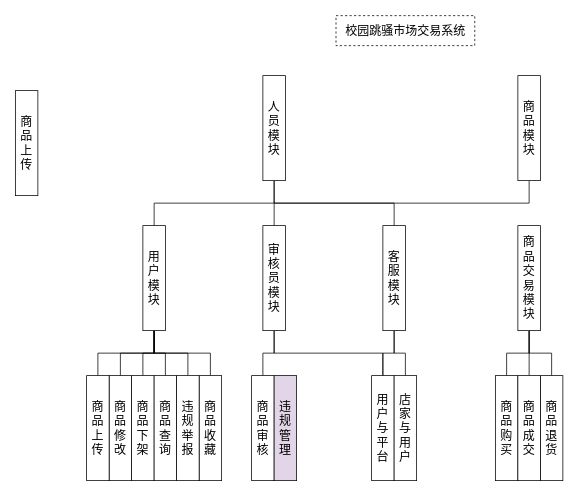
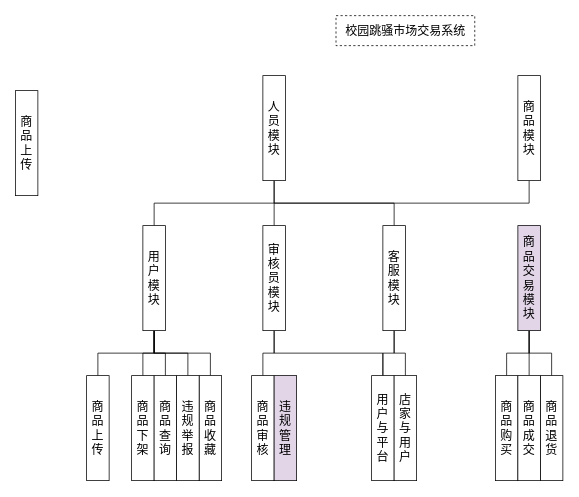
  <mxCell id="0" />
  <mxCell id="1" parent="0" />
  <mxCell id="2" value="&lt;font style=&quot;font-size: 16px&quot;&gt;校园跳骚市场交易系统&lt;/font&gt;" style="rounded=0;whiteSpace=wrap;html=1;dashed=1;" vertex="1" parent="1"><mxGeometry x="447.5" y="20" width="185" height="40" as="geometry" /></mxCell>
  <mxCell id="3" style="edgeStyle=orthogonalEdgeStyle;rounded=0;orthogonalLoop=1;jettySize=auto;html=1;exitX=0.5;exitY=1;exitDx=0;exitDy=0;fontSize=16;endArrow=none;endFill=0;" edge="1" parent="1" source="4" target="17"><mxGeometry relative="1" as="geometry" /></mxCell>
  <mxCell id="4" value="商品模块" style="rounded=0;whiteSpace=wrap;html=1;fontSize=16;" vertex="1" parent="1"><mxGeometry x="690" y="100" width="30" height="140" as="geometry" /></mxCell>
  <mxCell id="5" style="edgeStyle=orthogonalEdgeStyle;rounded=0;orthogonalLoop=1;jettySize=auto;html=1;exitX=0.5;exitY=1;exitDx=0;exitDy=0;fontSize=16;entryX=0.5;entryY=0;entryDx=0;entryDy=0;endArrow=none;endFill=0;" edge="1" parent="1" source="7" target="14"><mxGeometry relative="1" as="geometry"><mxPoint x="365" y="260" as="targetPoint" /><Array as="points"><mxPoint x="365" y="270" /><mxPoint x="205" y="270" /></Array></mxGeometry></mxCell>
  <mxCell id="6" style="edgeStyle=orthogonalEdgeStyle;rounded=0;orthogonalLoop=1;jettySize=auto;html=1;exitX=0.5;exitY=1;exitDx=0;exitDy=0;fontSize=16;endArrow=none;endFill=0;" edge="1" parent="1" source="7" target="28"><mxGeometry relative="1" as="geometry" /></mxCell>
  <mxCell id="7" value="人员模块" style="rounded=0;whiteSpace=wrap;html=1;fontSize=16;" vertex="1" parent="1"><mxGeometry x="350" y="100" width="30" height="140" as="geometry" /></mxCell>
  <mxCell id="8" style="edgeStyle=orthogonalEdgeStyle;rounded=0;orthogonalLoop=1;jettySize=auto;html=1;exitX=0.5;exitY=1;exitDx=0;exitDy=0;fontSize=16;endArrow=none;endFill=0;" edge="1" parent="1" source="14" target="32"><mxGeometry relative="1" as="geometry" /></mxCell>
- <mxCell id="9" style="edgeStyle=orthogonalEdgeStyle;rounded=0;orthogonalLoop=1;jettySize=auto;html=1;exitX=0.5;exitY=1;exitDx=0;exitDy=0;fontSize=16;endArrow=none;endFill=0;" edge="1" parent="1" source="14" target="25"><mxGeometry relative="1" as="geometry" /></mxCell>
  <mxCell id="10" style="edgeStyle=orthogonalEdgeStyle;rounded=0;orthogonalLoop=1;jettySize=auto;html=1;exitX=0.5;exitY=1;exitDx=0;exitDy=0;entryX=0.5;entryY=0;entryDx=0;entryDy=0;fontSize=16;endArrow=none;endFill=0;" edge="1" parent="1" source="14" target="33"><mxGeometry relative="1" as="geometry" /></mxCell>
  <mxCell id="11" style="edgeStyle=orthogonalEdgeStyle;rounded=0;orthogonalLoop=1;jettySize=auto;html=1;exitX=0.5;exitY=1;exitDx=0;exitDy=0;entryX=0.5;entryY=0;entryDx=0;entryDy=0;fontSize=16;endArrow=none;endFill=0;" edge="1" parent="1" source="14" target="36"><mxGeometry relative="1" as="geometry" /></mxCell>
  <mxCell id="12" style="edgeStyle=orthogonalEdgeStyle;rounded=0;orthogonalLoop=1;jettySize=auto;html=1;exitX=0.5;exitY=1;exitDx=0;exitDy=0;entryX=0.5;entryY=0;entryDx=0;entryDy=0;fontSize=16;endArrow=none;endFill=0;" edge="1" parent="1" source="14" target="37"><mxGeometry relative="1" as="geometry" /></mxCell>
  <mxCell id="13" style="edgeStyle=orthogonalEdgeStyle;rounded=0;orthogonalLoop=1;jettySize=auto;html=1;exitX=0.5;exitY=1;exitDx=0;exitDy=0;entryX=0.5;entryY=0;entryDx=0;entryDy=0;fontSize=16;endArrow=none;endFill=0;" edge="1" parent="1" source="14" target="35"><mxGeometry relative="1" as="geometry" /></mxCell>
  <mxCell id="14" value="用户模块" style="rounded=0;whiteSpace=wrap;html=1;fontSize=16;" vertex="1" parent="1"><mxGeometry x="190" y="300" width="30" height="140" as="geometry" /></mxCell>
  <mxCell id="15" style="edgeStyle=orthogonalEdgeStyle;rounded=0;orthogonalLoop=1;jettySize=auto;html=1;exitX=0.5;exitY=1;exitDx=0;exitDy=0;entryX=0.5;entryY=0;entryDx=0;entryDy=0;fontSize=16;endArrow=none;endFill=0;" edge="1" parent="1" source="17" target="19"><mxGeometry relative="1" as="geometry" /></mxCell>
  <mxCell id="16" style="edgeStyle=orthogonalEdgeStyle;rounded=0;orthogonalLoop=1;jettySize=auto;html=1;exitX=0.5;exitY=1;exitDx=0;exitDy=0;fontSize=16;endArrow=none;endFill=0;" edge="1" parent="1" source="17" target="29"><mxGeometry relative="1" as="geometry" /></mxCell>
  <mxCell id="17" value="审核员模块" style="rounded=0;whiteSpace=wrap;html=1;fontSize=16;" vertex="1" parent="1"><mxGeometry x="350" y="300" width="30" height="140" as="geometry" /></mxCell>
  <mxCell id="18" value="商品上传" style="rounded=0;whiteSpace=wrap;html=1;fontSize=16;" vertex="1" parent="1"><mxGeometry x="20" y="120" width="30" height="140" as="geometry" /></mxCell>
  <mxCell id="19" value="商品审核" style="rounded=0;whiteSpace=wrap;html=1;fontSize=16;" vertex="1" parent="1"><mxGeometry x="335" y="500" width="30" height="140" as="geometry" /></mxCell>
  <mxCell id="20" style="edgeStyle=orthogonalEdgeStyle;rounded=0;orthogonalLoop=1;jettySize=auto;html=1;exitX=0.5;exitY=1;exitDx=0;exitDy=0;entryX=0.5;entryY=0;entryDx=0;entryDy=0;fontSize=16;endArrow=none;endFill=0;" edge="1" parent="1" source="23" target="24"><mxGeometry relative="1" as="geometry" /></mxCell>
  <mxCell id="21" style="edgeStyle=orthogonalEdgeStyle;rounded=0;orthogonalLoop=1;jettySize=auto;html=1;exitX=0.5;exitY=1;exitDx=0;exitDy=0;entryX=0.5;entryY=0;entryDx=0;entryDy=0;fontSize=16;endArrow=none;endFill=0;" edge="1" parent="1" source="23" target="38"><mxGeometry relative="1" as="geometry" /></mxCell>
  <mxCell id="22" style="edgeStyle=orthogonalEdgeStyle;rounded=0;orthogonalLoop=1;jettySize=auto;html=1;exitX=0.5;exitY=1;exitDx=0;exitDy=0;entryX=0.5;entryY=0;entryDx=0;entryDy=0;fontSize=16;endArrow=none;endFill=0;" edge="1" parent="1" source="23" target="34"><mxGeometry relative="1" as="geometry" /></mxCell>
- <mxCell id="23" value="商品交易模块" style="rounded=0;whiteSpace=wrap;html=1;fontSize=16;" vertex="1" parent="1"><mxGeometry x="690" y="300" width="30" height="140" as="geometry" /></mxCell>
+ <mxCell id="23" value="商品交易模块" style="rounded=0;whiteSpace=wrap;html=1;fontSize=16;fillColor=#e1d5e7;" vertex="1" parent="1"><mxGeometry x="690" y="300" width="30" height="140" as="geometry" /></mxCell>
  <mxCell id="24" value="商品购买" style="rounded=0;whiteSpace=wrap;html=1;fontSize=16;" vertex="1" parent="1"><mxGeometry x="660" y="500" width="30" height="140" as="geometry" /></mxCell>
- <mxCell id="25" value="商品修改" style="rounded=0;whiteSpace=wrap;html=1;fontSize=16;" vertex="1" parent="1"><mxGeometry x="145" y="500" width="30" height="140" as="geometry" /></mxCell>
  <mxCell id="26" style="edgeStyle=orthogonalEdgeStyle;rounded=0;orthogonalLoop=1;jettySize=auto;html=1;exitX=0.5;exitY=1;exitDx=0;exitDy=0;entryX=0.5;entryY=0;entryDx=0;entryDy=0;fontSize=16;endArrow=none;endFill=0;" edge="1" parent="1" source="28" target="29"><mxGeometry relative="1" as="geometry" /></mxCell>
  <mxCell id="27" style="edgeStyle=orthogonalEdgeStyle;rounded=0;orthogonalLoop=1;jettySize=auto;html=1;exitX=0.5;exitY=1;exitDx=0;exitDy=0;entryX=0.5;entryY=0;entryDx=0;entryDy=0;fontSize=16;endArrow=none;endFill=0;" edge="1" parent="1" source="28" target="30"><mxGeometry relative="1" as="geometry" /></mxCell>
  <mxCell id="28" value="客服模块" style="rounded=0;whiteSpace=wrap;html=1;fontSize=16;" vertex="1" parent="1"><mxGeometry x="510" y="300" width="30" height="140" as="geometry" /></mxCell>
  <mxCell id="29" value="用户与平台" style="rounded=0;whiteSpace=wrap;html=1;fontSize=16;" vertex="1" parent="1"><mxGeometry x="495" y="500" width="30" height="140" as="geometry" /></mxCell>
  <mxCell id="30" value="店家与用户" style="rounded=0;whiteSpace=wrap;html=1;fontSize=16;" vertex="1" parent="1"><mxGeometry x="525" y="500" width="30" height="140" as="geometry" /></mxCell>
  <mxCell id="31" value="违规管理" style="rounded=0;whiteSpace=wrap;html=1;fontSize=16;fillColor=#e1d5e7;" vertex="1" parent="1"><mxGeometry x="365" y="500" width="30" height="140" as="geometry" /></mxCell>
  <mxCell id="32" value="商品上传" style="rounded=0;whiteSpace=wrap;html=1;fontSize=16;" vertex="1" parent="1"><mxGeometry x="115" y="500" width="30" height="140" as="geometry" /></mxCell>
  <mxCell id="33" value="商品下架" style="rounded=0;whiteSpace=wrap;html=1;fontSize=16;" vertex="1" parent="1"><mxGeometry x="175" y="500" width="30" height="140" as="geometry" /></mxCell>
  <mxCell id="34" value="商品退货" style="rounded=0;whiteSpace=wrap;html=1;fontSize=16;" vertex="1" parent="1"><mxGeometry x="720" y="500" width="30" height="140" as="geometry" /></mxCell>
  <mxCell id="35" value="商品收藏" style="rounded=0;whiteSpace=wrap;html=1;fontSize=16;" vertex="1" parent="1"><mxGeometry x="265" y="500" width="30" height="140" as="geometry" /></mxCell>
  <mxCell id="36" value="商品查询" style="rounded=0;whiteSpace=wrap;html=1;fontSize=16;" vertex="1" parent="1"><mxGeometry x="205" y="500" width="30" height="140" as="geometry" /></mxCell>
  <mxCell id="37" value="违规举报" style="rounded=0;whiteSpace=wrap;html=1;fontSize=16;" vertex="1" parent="1"><mxGeometry x="235" y="500" width="30" height="140" as="geometry" /></mxCell>
  <mxCell id="38" value="商品成交" style="rounded=0;whiteSpace=wrap;html=1;fontSize=16;" vertex="1" parent="1"><mxGeometry x="690" y="500" width="30" height="140" as="geometry" /></mxCell>
